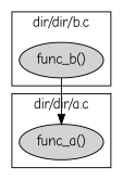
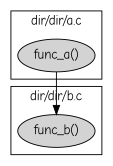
  digraph {
    fontname="Comic Neue"
    node [style=filled fontname="Comic Neue"]
    "func_b()"
    "func_a()"
    subgraph cluster_1 {
      label="dir/dir/b.c"
      "func_b()"
    }
    subgraph cluster_2 {
      label="dir/dir/a.c"
      "func_a()"
    }
-   "func_b()" -> "func_a()" [fontname="Comic Neue"]
+   "func_a()" -> "func_b()" [fontname="Comic Neue"]
  }
